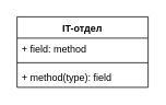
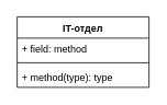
  <mxCell id="0" />
  <mxCell id="1" parent="0" />
  <mxCell id="2" value="IT-отдел" style="swimlane;fontStyle=1;align=center;verticalAlign=top;childLayout=stackLayout;horizontal=1;startSize=26;horizontalStack=0;resizeParent=1;resizeParentMax=0;resizeLast=0;collapsible=1;marginBottom=0;" vertex="1" parent="1"><mxGeometry x="20" y="20" width="160" height="86" as="geometry" /></mxCell>
  <mxCell id="3" value="+ field: method" style="text;strokeColor=none;fillColor=none;align=left;verticalAlign=top;spacingLeft=4;spacingRight=4;overflow=hidden;rotatable=0;points=[[0,0.5],[1,0.5]];portConstraint=eastwest;" vertex="1" parent="2"><mxGeometry y="26" width="160" height="26" as="geometry" /></mxCell>
  <mxCell id="4" value="" style="line;strokeWidth=1;fillColor=none;align=left;verticalAlign=middle;spacingTop=-1;spacingLeft=3;spacingRight=3;rotatable=0;labelPosition=right;points=[];portConstraint=eastwest;strokeColor=inherit;" vertex="1" parent="2"><mxGeometry y="52" width="160" height="8" as="geometry" /></mxCell>
- <mxCell id="5" value="+ method(type): field" style="text;strokeColor=none;fillColor=none;align=left;verticalAlign=top;spacingLeft=4;spacingRight=4;overflow=hidden;rotatable=0;points=[[0,0.5],[1,0.5]];portConstraint=eastwest;" vertex="1" parent="2"><mxGeometry y="60" width="160" height="26" as="geometry" /></mxCell>
+ <mxCell id="5" value="+ method(type): type" style="text;strokeColor=none;fillColor=none;align=left;verticalAlign=top;spacingLeft=4;spacingRight=4;overflow=hidden;rotatable=0;points=[[0,0.5],[1,0.5]];portConstraint=eastwest;" vertex="1" parent="2"><mxGeometry y="60" width="160" height="26" as="geometry" /></mxCell>
